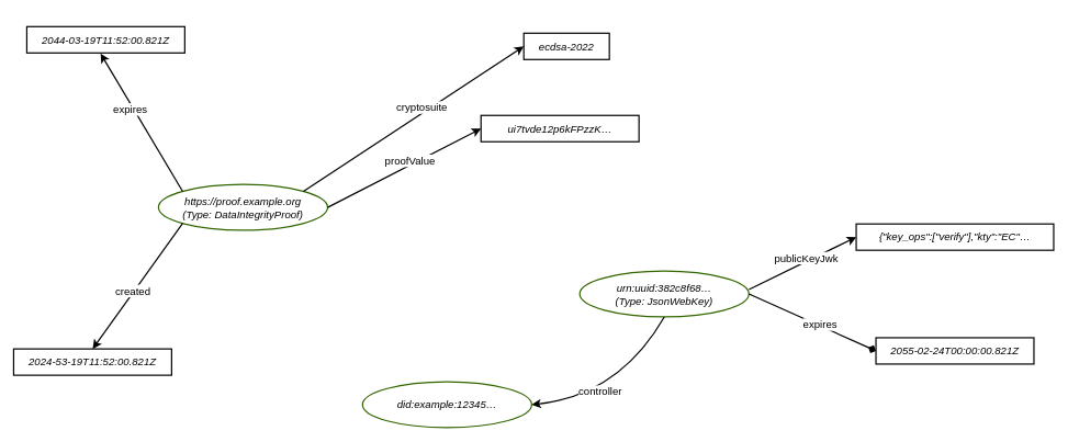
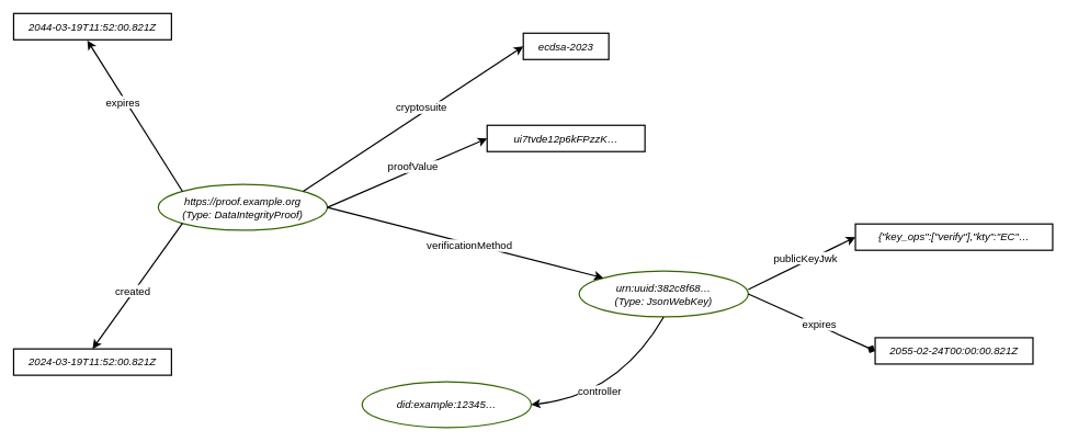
  <mxCell id="0" />
  <mxCell id="1" parent="0" />
  <mxCell id="2" value="&lt;i&gt;https://proof.example.org&lt;/i&gt;&lt;div&gt;&lt;i&gt;(Type: DataIntegrityProof)&lt;/i&gt;&lt;/div&gt;" style="ellipse;whiteSpace=wrap;html=1;fontSize=16;fillColor=none;strokeWidth=2;strokeColor=#336600;" parent="1" vertex="1"><mxGeometry x="240" y="280" width="257" height="69.61" as="geometry" /></mxCell>
- <mxCell id="3" value="&lt;i&gt;&lt;font color=&quot;#000000&quot;&gt;ecdsa-2022&lt;/font&gt;&lt;/i&gt;" style="rounded=0;whiteSpace=wrap;html=1;fontSize=16;fillColor=none;strokeWidth=2;" parent="1" vertex="1"><mxGeometry x="795" y="50" width="130" height="40" as="geometry" /></mxCell>
+ <mxCell id="3" value="&lt;i&gt;&lt;font color=&quot;#000000&quot;&gt;ecdsa-2023&lt;/font&gt;&lt;/i&gt;" style="rounded=0;whiteSpace=wrap;html=1;fontSize=16;fillColor=none;strokeWidth=2;" parent="1" vertex="1"><mxGeometry x="795" y="50" width="130" height="40" as="geometry" /></mxCell>
  <mxCell id="4" value="" style="endArrow=classic;html=1;rounded=0;fontSize=12;startSize=8;endSize=8;curved=1;entryX=0;entryY=0.5;entryDx=0;entryDy=0;exitX=1;exitY=0;exitDx=0;exitDy=0;strokeWidth=2;fontStyle=2" parent="1" source="2" target="3" edge="1"><mxGeometry width="50" height="50" relative="1" as="geometry"><mxPoint x="1026" y="605.39" as="sourcePoint" /><mxPoint x="1038.5" y="654.39" as="targetPoint" /></mxGeometry></mxCell>
  <mxCell id="5" value="cryptosuite" style="edgeLabel;html=1;align=center;verticalAlign=middle;resizable=0;points=[];fontSize=16;" parent="4" vertex="1" connectable="0"><mxGeometry x="0.135" y="-2" relative="1" as="geometry"><mxPoint x="-11" y="-5" as="offset" /></mxGeometry></mxCell>
- <mxCell id="6" value="&lt;i&gt;&lt;font color=&quot;#000000&quot;&gt;2024-53-19T&lt;/font&gt;11:52:00.821Z&lt;/i&gt;" style="rounded=0;whiteSpace=wrap;html=1;fontSize=16;fillColor=none;strokeWidth=2;" parent="1" vertex="1"><mxGeometry x="20" y="530" width="240" height="40" as="geometry" /></mxCell>
- <mxCell id="7" value="&lt;i&gt;ui7tvde12p6kFPzzK…&lt;/i&gt;" style="rounded=0;whiteSpace=wrap;html=1;fontSize=16;fillColor=none;strokeWidth=2;" parent="1" vertex="1"><mxGeometry x="730" y="175" width="240" height="40" as="geometry" /></mxCell>
- <mxCell id="8" value="&lt;i&gt;&lt;font color=&quot;#000000&quot;&gt;2044-03-19T&lt;/font&gt;11:52:00.821Z&lt;/i&gt;" style="rounded=0;whiteSpace=wrap;html=1;fontSize=16;fillColor=none;strokeWidth=2;" parent="1" vertex="1"><mxGeometry x="40" y="40" width="240" height="40" as="geometry" /></mxCell>
+ <mxCell id="6" value="&lt;i&gt;&lt;font color=&quot;#000000&quot;&gt;2024-03-19T&lt;/font&gt;11:52:00.821Z&lt;/i&gt;" style="rounded=0;whiteSpace=wrap;html=1;fontSize=16;fillColor=none;strokeWidth=2;" parent="1" vertex="1"><mxGeometry x="20" y="530" width="240" height="40" as="geometry" /></mxCell>
+ <mxCell id="7" value="&lt;i&gt;ui7tvde12p6kFPzzK…&lt;/i&gt;" style="rounded=0;whiteSpace=wrap;html=1;fontSize=16;fillColor=none;strokeWidth=2;" parent="1" vertex="1"><mxGeometry x="740" y="190" width="240" height="40" as="geometry" /></mxCell>
+ <mxCell id="8" value="&lt;i&gt;&lt;font color=&quot;#000000&quot;&gt;2044-03-19T&lt;/font&gt;11:52:00.821Z&lt;/i&gt;" style="rounded=0;whiteSpace=wrap;html=1;fontSize=16;fillColor=none;strokeWidth=2;" parent="1" vertex="1"><mxGeometry x="20" y="20" width="240" height="40" as="geometry" /></mxCell>
  <mxCell id="9" value="" style="endArrow=classic;html=1;rounded=0;fontSize=12;startSize=8;endSize=8;curved=1;entryX=0.5;entryY=0;entryDx=0;entryDy=0;exitX=0;exitY=1;exitDx=0;exitDy=0;strokeWidth=2;fontStyle=2" parent="1" source="2" target="6" edge="1"><mxGeometry width="50" height="50" relative="1" as="geometry"><mxPoint x="947" y="335" as="sourcePoint" /><mxPoint x="1220" y="320" as="targetPoint" /></mxGeometry></mxCell>
  <mxCell id="10" value="created" style="edgeLabel;html=1;align=center;verticalAlign=middle;resizable=0;points=[];fontSize=16;" parent="9" vertex="1" connectable="0"><mxGeometry x="0.135" y="-2" relative="1" as="geometry"><mxPoint x="3" y="-5" as="offset" /></mxGeometry></mxCell>
  <mxCell id="11" value="" style="endArrow=classic;html=1;rounded=0;fontSize=12;startSize=8;endSize=8;curved=1;entryX=0;entryY=0.5;entryDx=0;entryDy=0;exitX=1;exitY=0.5;exitDx=0;exitDy=0;strokeWidth=2;fontStyle=2" parent="1" source="2" target="7" edge="1"><mxGeometry width="50" height="50" relative="1" as="geometry"><mxPoint x="860" y="395" as="sourcePoint" /><mxPoint x="1003" y="540" as="targetPoint" /></mxGeometry></mxCell>
  <mxCell id="12" value="proofValue" style="edgeLabel;html=1;align=center;verticalAlign=middle;resizable=0;points=[];fontSize=16;" parent="11" vertex="1" connectable="0"><mxGeometry x="0.135" y="-2" relative="1" as="geometry"><mxPoint x="-9" y="-5" as="offset" /></mxGeometry></mxCell>
  <mxCell id="13" value="" style="endArrow=classic;html=1;rounded=0;fontSize=12;startSize=8;endSize=8;curved=1;entryX=0.467;entryY=1.025;entryDx=0;entryDy=0;exitX=0;exitY=0;exitDx=0;exitDy=0;strokeWidth=2;fontStyle=2;entryPerimeter=0;" parent="1" source="2" target="8" edge="1"><mxGeometry width="50" height="50" relative="1" as="geometry"><mxPoint x="830" y="430" as="sourcePoint" /><mxPoint x="973" y="575" as="targetPoint" /></mxGeometry></mxCell>
  <mxCell id="14" value="expires" style="edgeLabel;html=1;align=center;verticalAlign=middle;resizable=0;points=[];fontSize=16;" parent="13" vertex="1" connectable="0"><mxGeometry x="0.135" y="-2" relative="1" as="geometry"><mxPoint x="-11" y="-5" as="offset" /></mxGeometry></mxCell>
  <mxCell id="15" value="&lt;div&gt;&lt;i&gt;urn:uuid:382c8f68…&lt;/i&gt;&lt;/div&gt;&lt;div&gt;&lt;i style=&quot;background-color: initial;&quot;&gt;(Type: JsonWebKey)&lt;/i&gt;&lt;/div&gt;" style="ellipse;whiteSpace=wrap;html=1;fontSize=16;fillColor=none;strokeWidth=2;strokeColor=#336600;" parent="1" vertex="1"><mxGeometry x="880" y="411.695" width="257" height="69.61" as="geometry" /></mxCell>
+ <mxCell id="16" value="" style="endArrow=classic;html=1;rounded=0;fontSize=12;startSize=8;endSize=8;curved=1;exitX=1;exitY=0.5;exitDx=0;exitDy=0;strokeWidth=2;fontStyle=2;entryX=0;entryY=0;entryDx=0;entryDy=0;" parent="1" source="2" target="15" edge="1"><mxGeometry width="50" height="50" relative="1" as="geometry"><mxPoint x="630" y="260" as="sourcePoint" /><mxPoint x="880" y="440" as="targetPoint" /></mxGeometry></mxCell>
+ <mxCell id="17" value="verificationMethod" style="edgeLabel;html=1;align=center;verticalAlign=middle;resizable=0;points=[];fontSize=16;" parent="16" vertex="1" connectable="0"><mxGeometry x="0.135" y="-2" relative="1" as="geometry"><mxPoint x="-22" y="-5" as="offset" /></mxGeometry></mxCell>
  <mxCell id="18" value="" style="endArrow=classic;html=1;rounded=0;fontSize=12;startSize=8;endSize=8;curved=1;entryX=0;entryY=0.5;entryDx=0;entryDy=0;exitX=1;exitY=0.402;exitDx=0;exitDy=0;strokeWidth=2;fontStyle=2;exitPerimeter=0;" parent="1" source="15" target="25" edge="1"><mxGeometry width="50" height="50" relative="1" as="geometry"><mxPoint x="920" y="440" as="sourcePoint" /><mxPoint x="1353" y="440" as="targetPoint" /></mxGeometry></mxCell>
  <mxCell id="19" value="publicKeyJwk" style="edgeLabel;html=1;align=center;verticalAlign=middle;resizable=0;points=[];fontSize=16;" parent="18" vertex="1" connectable="0"><mxGeometry x="0.135" y="-2" relative="1" as="geometry"><mxPoint x="-7" y="-5" as="offset" /></mxGeometry></mxCell>
  <mxCell id="20" value="" style="endArrow=diamond;html=1;rounded=0;fontSize=12;startSize=8;endSize=8;curved=1;entryX=0;entryY=0.5;entryDx=0;entryDy=0;exitX=1;exitY=0.5;exitDx=0;exitDy=0;strokeWidth=2;fontStyle=2;" parent="1" source="15" target="26" edge="1"><mxGeometry width="50" height="50" relative="1" as="geometry"><mxPoint x="1060" y="520" as="sourcePoint" /><mxPoint x="1207" y="410" as="targetPoint" /></mxGeometry></mxCell>
  <mxCell id="21" value="expires" style="edgeLabel;html=1;align=center;verticalAlign=middle;resizable=0;points=[];fontSize=16;" parent="20" vertex="1" connectable="0"><mxGeometry x="0.135" y="-2" relative="1" as="geometry"><mxPoint x="-1" y="-5" as="offset" /></mxGeometry></mxCell>
  <mxCell id="22" value="&lt;div&gt;&lt;i style=&quot;background-color: initial;&quot;&gt;did:example:12345…&lt;/i&gt;&lt;br&gt;&lt;/div&gt;" style="ellipse;whiteSpace=wrap;html=1;fontSize=16;fillColor=none;strokeWidth=2;strokeColor=#336600;" parent="1" vertex="1"><mxGeometry x="550" y="580" width="257" height="69.61" as="geometry" /></mxCell>
  <mxCell id="23" value="" style="endArrow=classic;html=1;rounded=0;fontSize=12;startSize=8;endSize=8;curved=1;entryX=1;entryY=0.5;entryDx=0;entryDy=0;exitX=0.5;exitY=1;exitDx=0;exitDy=0;strokeWidth=2;fontStyle=2" parent="1" source="15" target="22" edge="1"><mxGeometry width="50" height="50" relative="1" as="geometry"><mxPoint x="807" y="555" as="sourcePoint" /><mxPoint x="606" y="450" as="targetPoint" /><Array as="points"><mxPoint x="940" y="600" /></Array></mxGeometry></mxCell>
  <mxCell id="24" value="controller" style="edgeLabel;html=1;align=center;verticalAlign=middle;resizable=0;points=[];fontSize=16;" parent="23" vertex="1" connectable="0"><mxGeometry x="0.135" y="-2" relative="1" as="geometry"><mxPoint x="-12" y="-5" as="offset" /></mxGeometry></mxCell>
  <mxCell id="25" value="&lt;i&gt;{&quot;key_ops&quot;:[&quot;verify&quot;],&quot;kty&quot;:&quot;EC&quot;…&lt;/i&gt;" style="rounded=0;whiteSpace=wrap;html=1;fontSize=16;fillColor=none;strokeWidth=2;" parent="1" vertex="1"><mxGeometry x="1300" y="340" width="300" height="40" as="geometry" /></mxCell>
  <mxCell id="26" value="&lt;i&gt;&lt;font color=&quot;#000000&quot;&gt;2055-02-24T&lt;/font&gt;00:00:00.821Z&lt;/i&gt;" style="rounded=0;whiteSpace=wrap;html=1;fontSize=16;fillColor=none;strokeWidth=2;" parent="1" vertex="1"><mxGeometry x="1330" y="513" width="240" height="40" as="geometry" /></mxCell>
